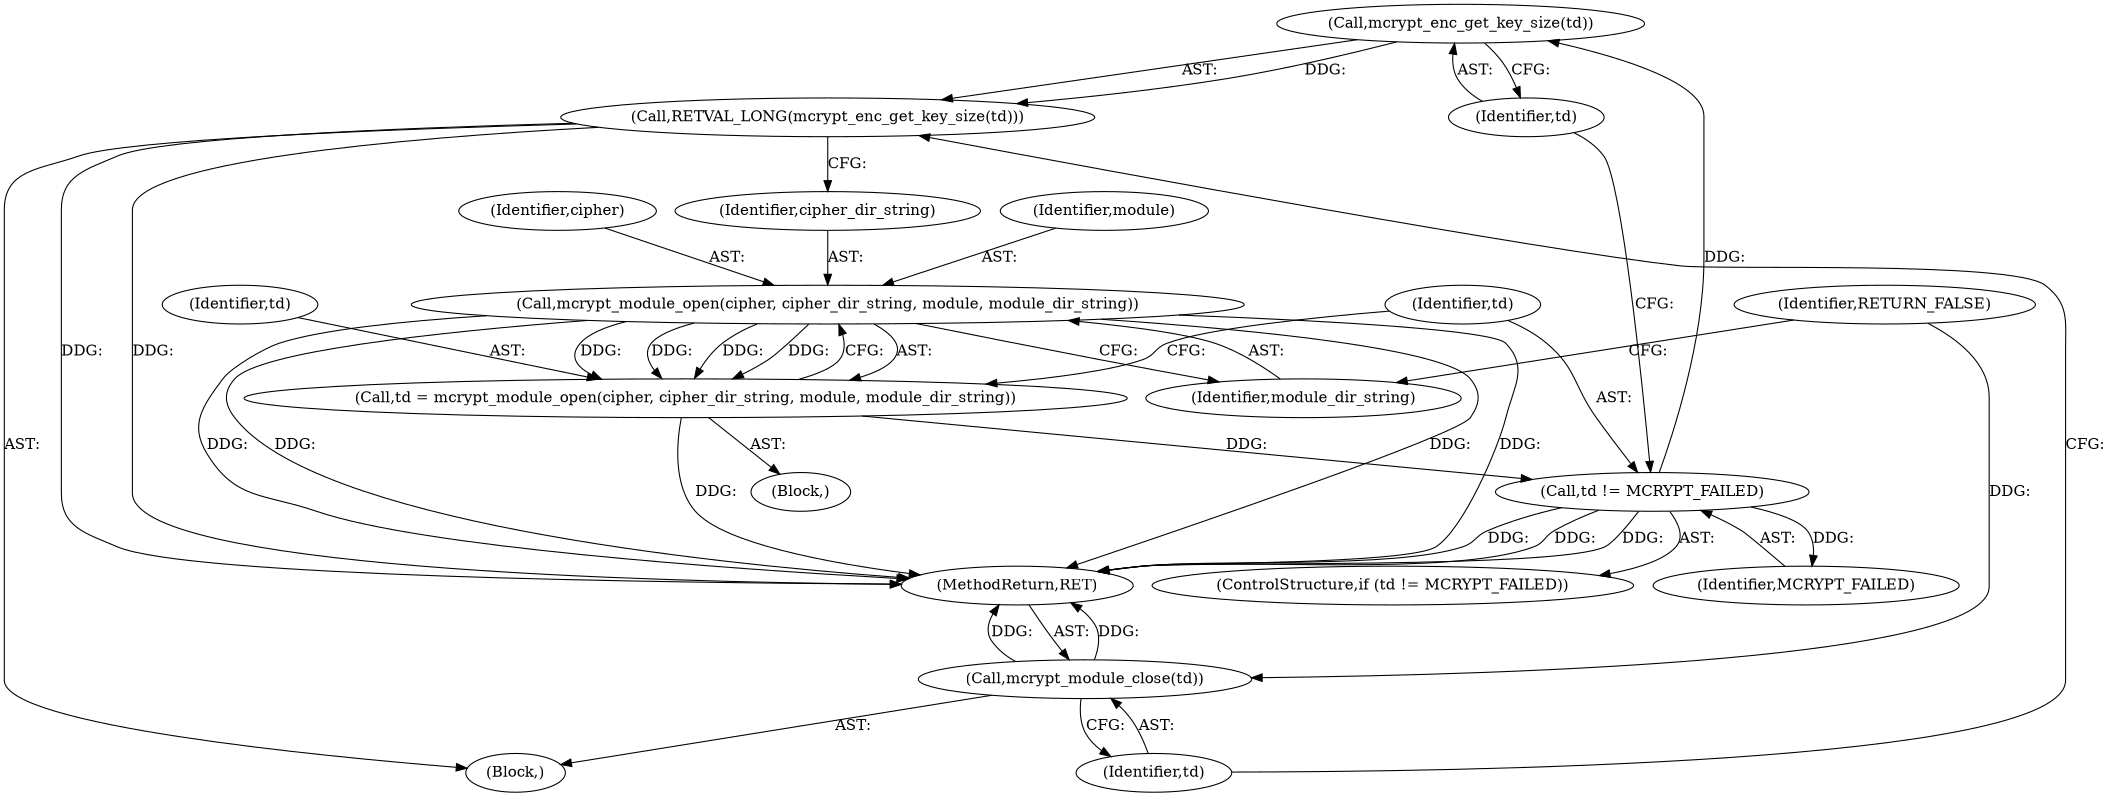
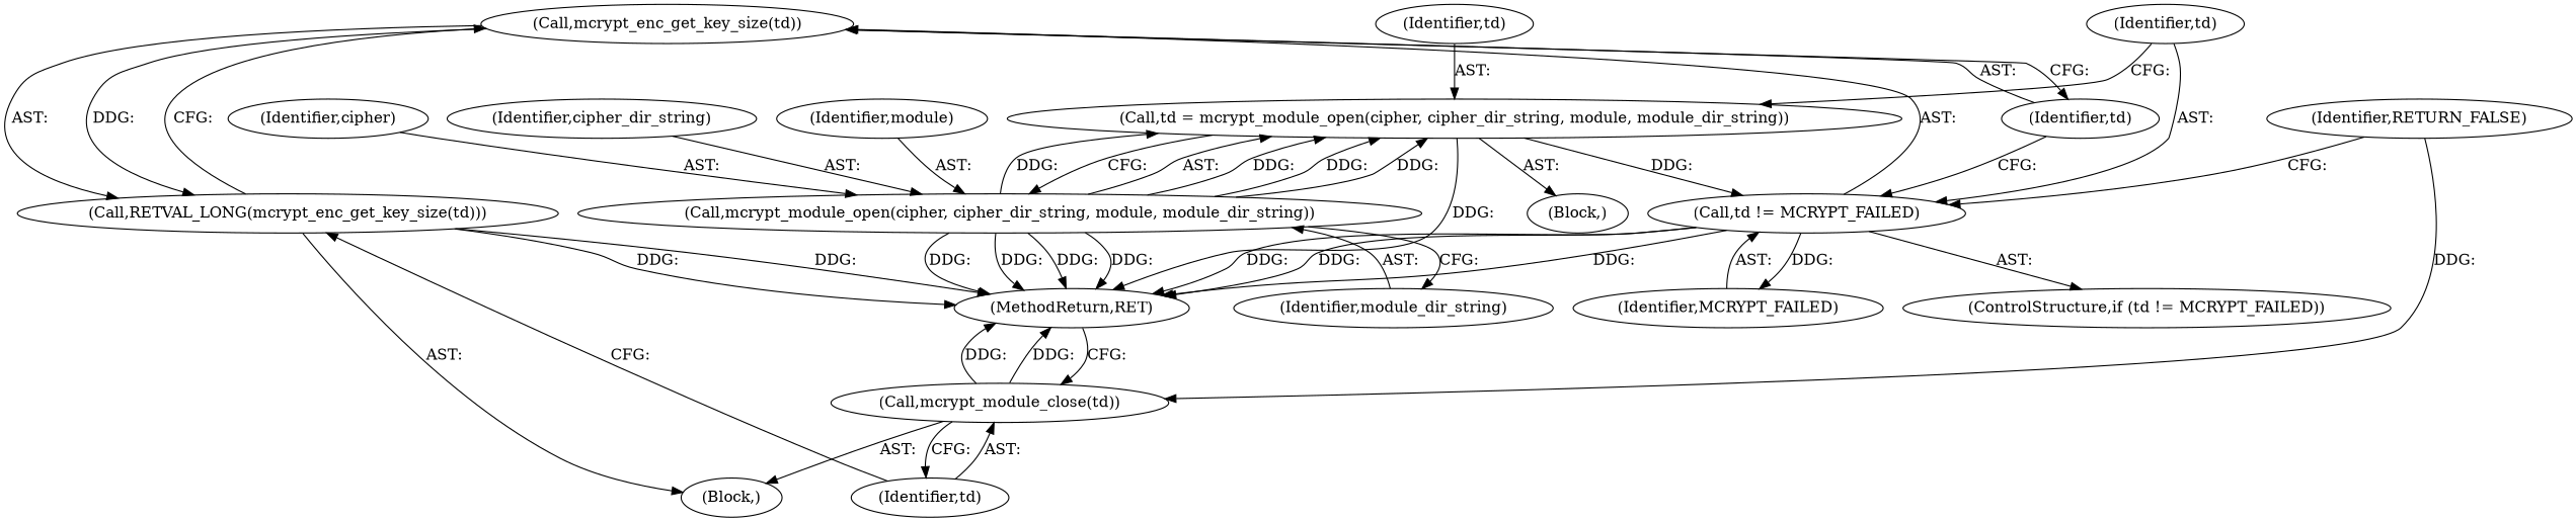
  digraph {
    n1 [label="(Call,mcrypt_enc_get_key_size(td))"]
    n2 [label="(Call,RETVAL_LONG(mcrypt_enc_get_key_size(td)))"]
    n3 [label="(Identifier,td)"]
    n4 [label="(MethodReturn,RET)"]
    n5 [label="(Block,)"]
    n6 [label="(Call,mcrypt_module_close(td))"]
    n7 [label="(Identifier,td)"]
    n8 [label="(Call,td != MCRYPT_FAILED)"]
    n9 [label="(Identifier,MCRYPT_FAILED)"]
    n10 [label="(ControlStructure,if (td != MCRYPT_FAILED))"]
    n11 [label="(Call,td = mcrypt_module_open(cipher, cipher_dir_string, module, module_dir_string))"]
    n12 [label="(Call,mcrypt_module_open(cipher, cipher_dir_string, module, module_dir_string))"]
    n13 [label="(Block,)"]
    n14 [label="(Identifier,module_dir_string)"]
    n15 [label="(Identifier,RETURN_FALSE)"]
    n16 [label="(Identifier,cipher)"]
    n17 [label="(Identifier,td)"]
    n18 [label="(Identifier,cipher_dir_string)"]
    n19 [label="(Identifier,td)"]
    n20 [label="(Identifier,module)"]
    n1 -> n2 [label="AST: "]
    n1 -> n2 [label="DDG: "]
    n1 -> n3 [label="CFG: "]
-   n2 -> n18 [label="CFG: "]
+   n2 -> n1 [label="CFG: "]
    n2 -> n4 [label="DDG: "]
    n2 -> n4 [label="DDG: "]
    n2 -> n5 [label="AST: "]
    n3 -> n1 [label="AST: "]
    n3 -> n8 [label="CFG: "]
-   n4 -> n6 [label="AST: "]
+   n4 -> n6 [label="CFG: "]
    n6 -> n4 [label="DDG: "]
    n6 -> n4 [label="DDG: "]
    n6 -> n5 [label="AST: "]
    n6 -> n7 [label="CFG: "]
    n7 -> n2 [label="CFG: "]
    n7 -> n6 [label="AST: "]
-   n8 -> n1 [label="DDG: "]
+   n8 -> n1 [label="AST: "]
    n8 -> n4 [label="DDG: "]
    n8 -> n4 [label="DDG: "]
    n8 -> n4 [label="DDG: "]
    n8 -> n9 [label="DDG: "]
    n8 -> n10 [label="AST: "]
    n9 -> n8 [label="AST: "]
    n11 -> n4 [label="DDG: "]
    n11 -> n8 [label="DDG: "]
    n11 -> n12 [label="CFG: "]
    n11 -> n13 [label="AST: "]
    n12 -> n4 [label="DDG: "]
    n12 -> n4 [label="DDG: "]
    n12 -> n4 [label="DDG: "]
    n12 -> n4 [label="DDG: "]
    n12 -> n11 [label="AST: "]
    n12 -> n11 [label="DDG: "]
    n12 -> n11 [label="DDG: "]
    n12 -> n11 [label="DDG: "]
    n12 -> n11 [label="DDG: "]
    n12 -> n14 [label="CFG: "]
    n14 -> n12 [label="AST: "]
    n15 -> n6 [label="DDG: "]
-   n15 -> n14 [label="CFG: "]
+   n15 -> n8 [label="CFG: "]
    n16 -> n12 [label="AST: "]
    n17 -> n11 [label="AST: "]
    n18 -> n12 [label="AST: "]
    n19 -> n8 [label="AST: "]
    n19 -> n11 [label="CFG: "]
    n20 -> n12 [label="AST: "]
  }
